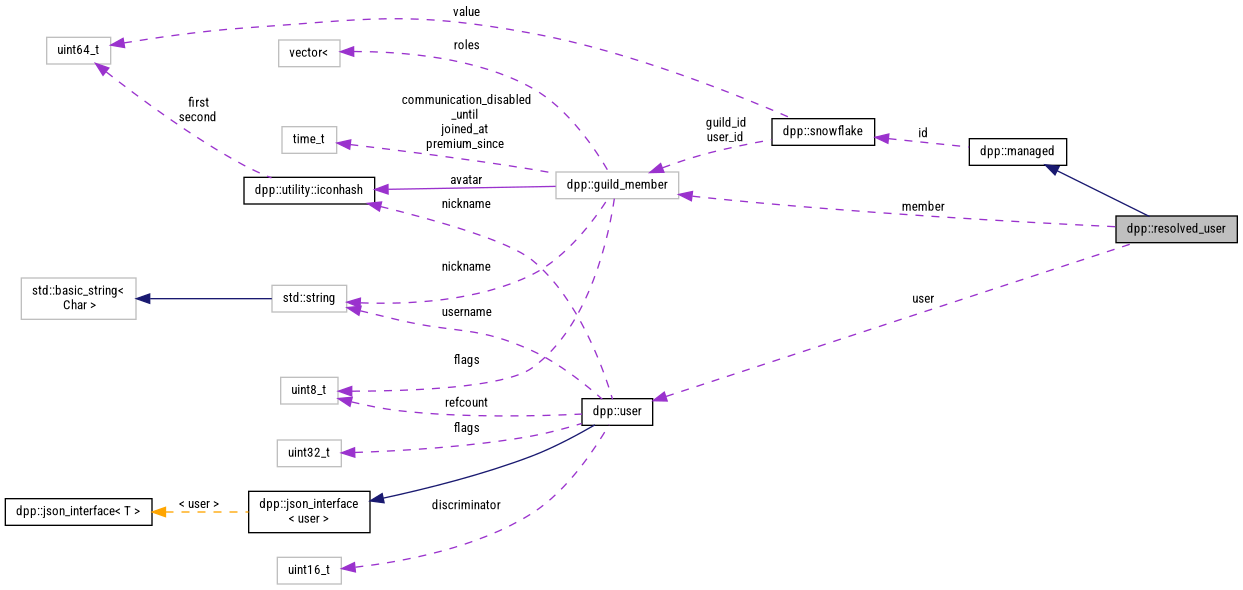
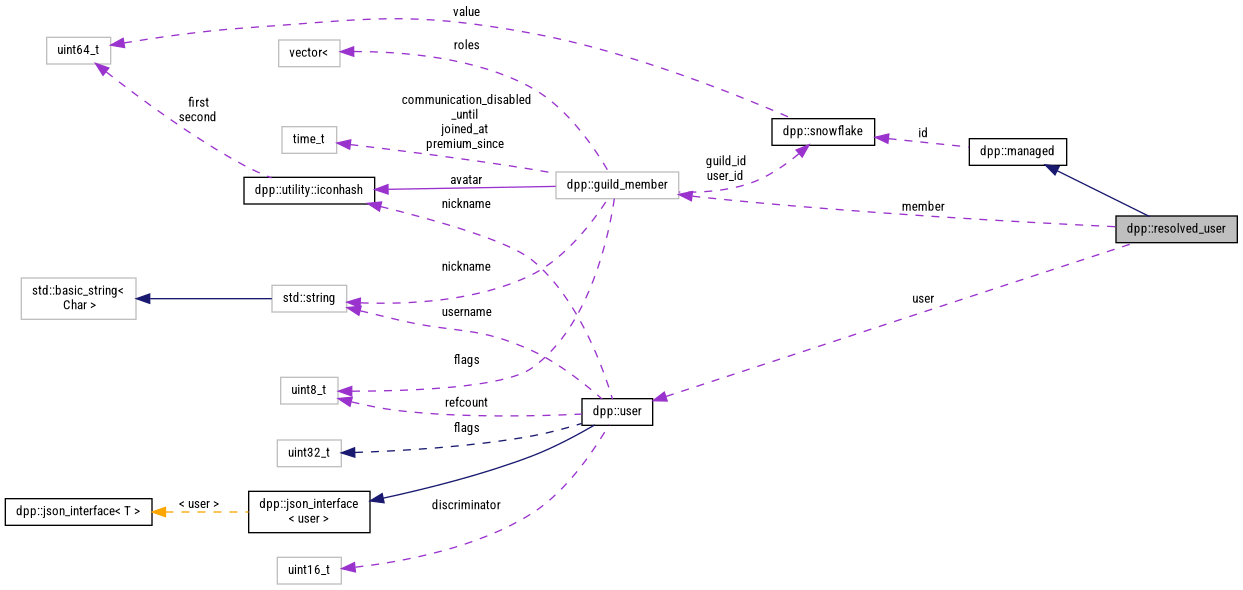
  digraph {
    fontname="Roboto Condensed"
    rankdir=LR
    node [color=grey75 fontname="Roboto Condensed" fontsize=10 shape=record]
    edge [color=darkorchid3 dir=back fontname="Roboto Condensed" fontsize=10 labelfontname=Helvetica labelfontsize=10 style=dashed]
    n1 [color=black fillcolor=grey75 fontcolor=black height=0.2 label="dpp::resolved_user" style=filled width=0.4]
    n2 [color=black height=0.2 label="dpp::user" width=0.4]
    n3 [color=black height=0.2 label="dpp::managed" width=0.4]
    n4 [color=black height=0.2 label="dpp::snowflake" width=0.4]
    n5 [height=0.2 label="dpp::guild_member" width=0.4]
    n6 [height=0.2 label=uint64_t width=0.4]
    n7 [color=black height=0.2 label="dpp::utility::iconhash" width=0.4]
    n8 [color=black height=0.2 label="dpp::json_interface\l\< user \>" width=0.4]
    n9 [color=black height=0.2 label="dpp::json_interface\< T \>" width=0.4]
    n10 [height=0.2 label="std::string" width=0.4]
    n11 [height=0.2 label="std::basic_string\<\l Char \>" width=0.4]
    n12 [height=0.2 label=uint32_t width=0.4]
    n13 [height=0.2 label=uint16_t width=0.4]
    n14 [height=0.2 label=uint8_t width=0.4]
    n15 [height=0.2 label="vector\<" width=0.4]
    n16 [height=0.2 label=time_t width=0.4]
    n2 -> n1 [label=" user"]
    n3 -> n1 [color=midnightblue style=solid]
    n4 -> n3 [label=" id"]
-   n5 -> n4 [label=" guild_id\nuser_id"]
+   n4 -> n5 [label=" guild_id\nuser_id"]
    n5 -> n1 [label=" member"]
    n6 -> n4 [label=" value"]
    n6 -> n7 [label=" first\nsecond"]
    n7 -> n2 [label=" nickname"]
    n7 -> n5 [label=" avatar" style=solid]
    n8 -> n2 [color=midnightblue style=solid]
    n9 -> n8 [color=orange label=" \< user \>"]
    n10 -> n2 [label=" username"]
    n10 -> n5 [label=" nickname"]
    n11 -> n10 [color=midnightblue style=solid]
-   n12 -> n2 [label=" flags"]
+   n12 -> n2 [color=midnightblue label=" flags"]
    n13 -> n2 [label=" discriminator"]
    n14 -> n2 [label=" refcount"]
    n14 -> n5 [label=" flags"]
    n15 -> n5 [label=" roles"]
    n16 -> n5 [label=" communication_disabled\l_until\njoined_at\npremium_since"]
  }
